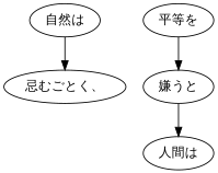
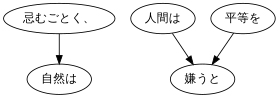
  digraph {
    n1 [label="自然は"]
    n2 [label="忌むごとく、"]
    n3 [label="嫌うと"]
    n4 [label="人間は"]
    n5 [label="平等を"]
-   n1 -> n2
-   n3 -> n4
+   n2 -> n1
+   n4 -> n3
    n5 -> n3
  }
